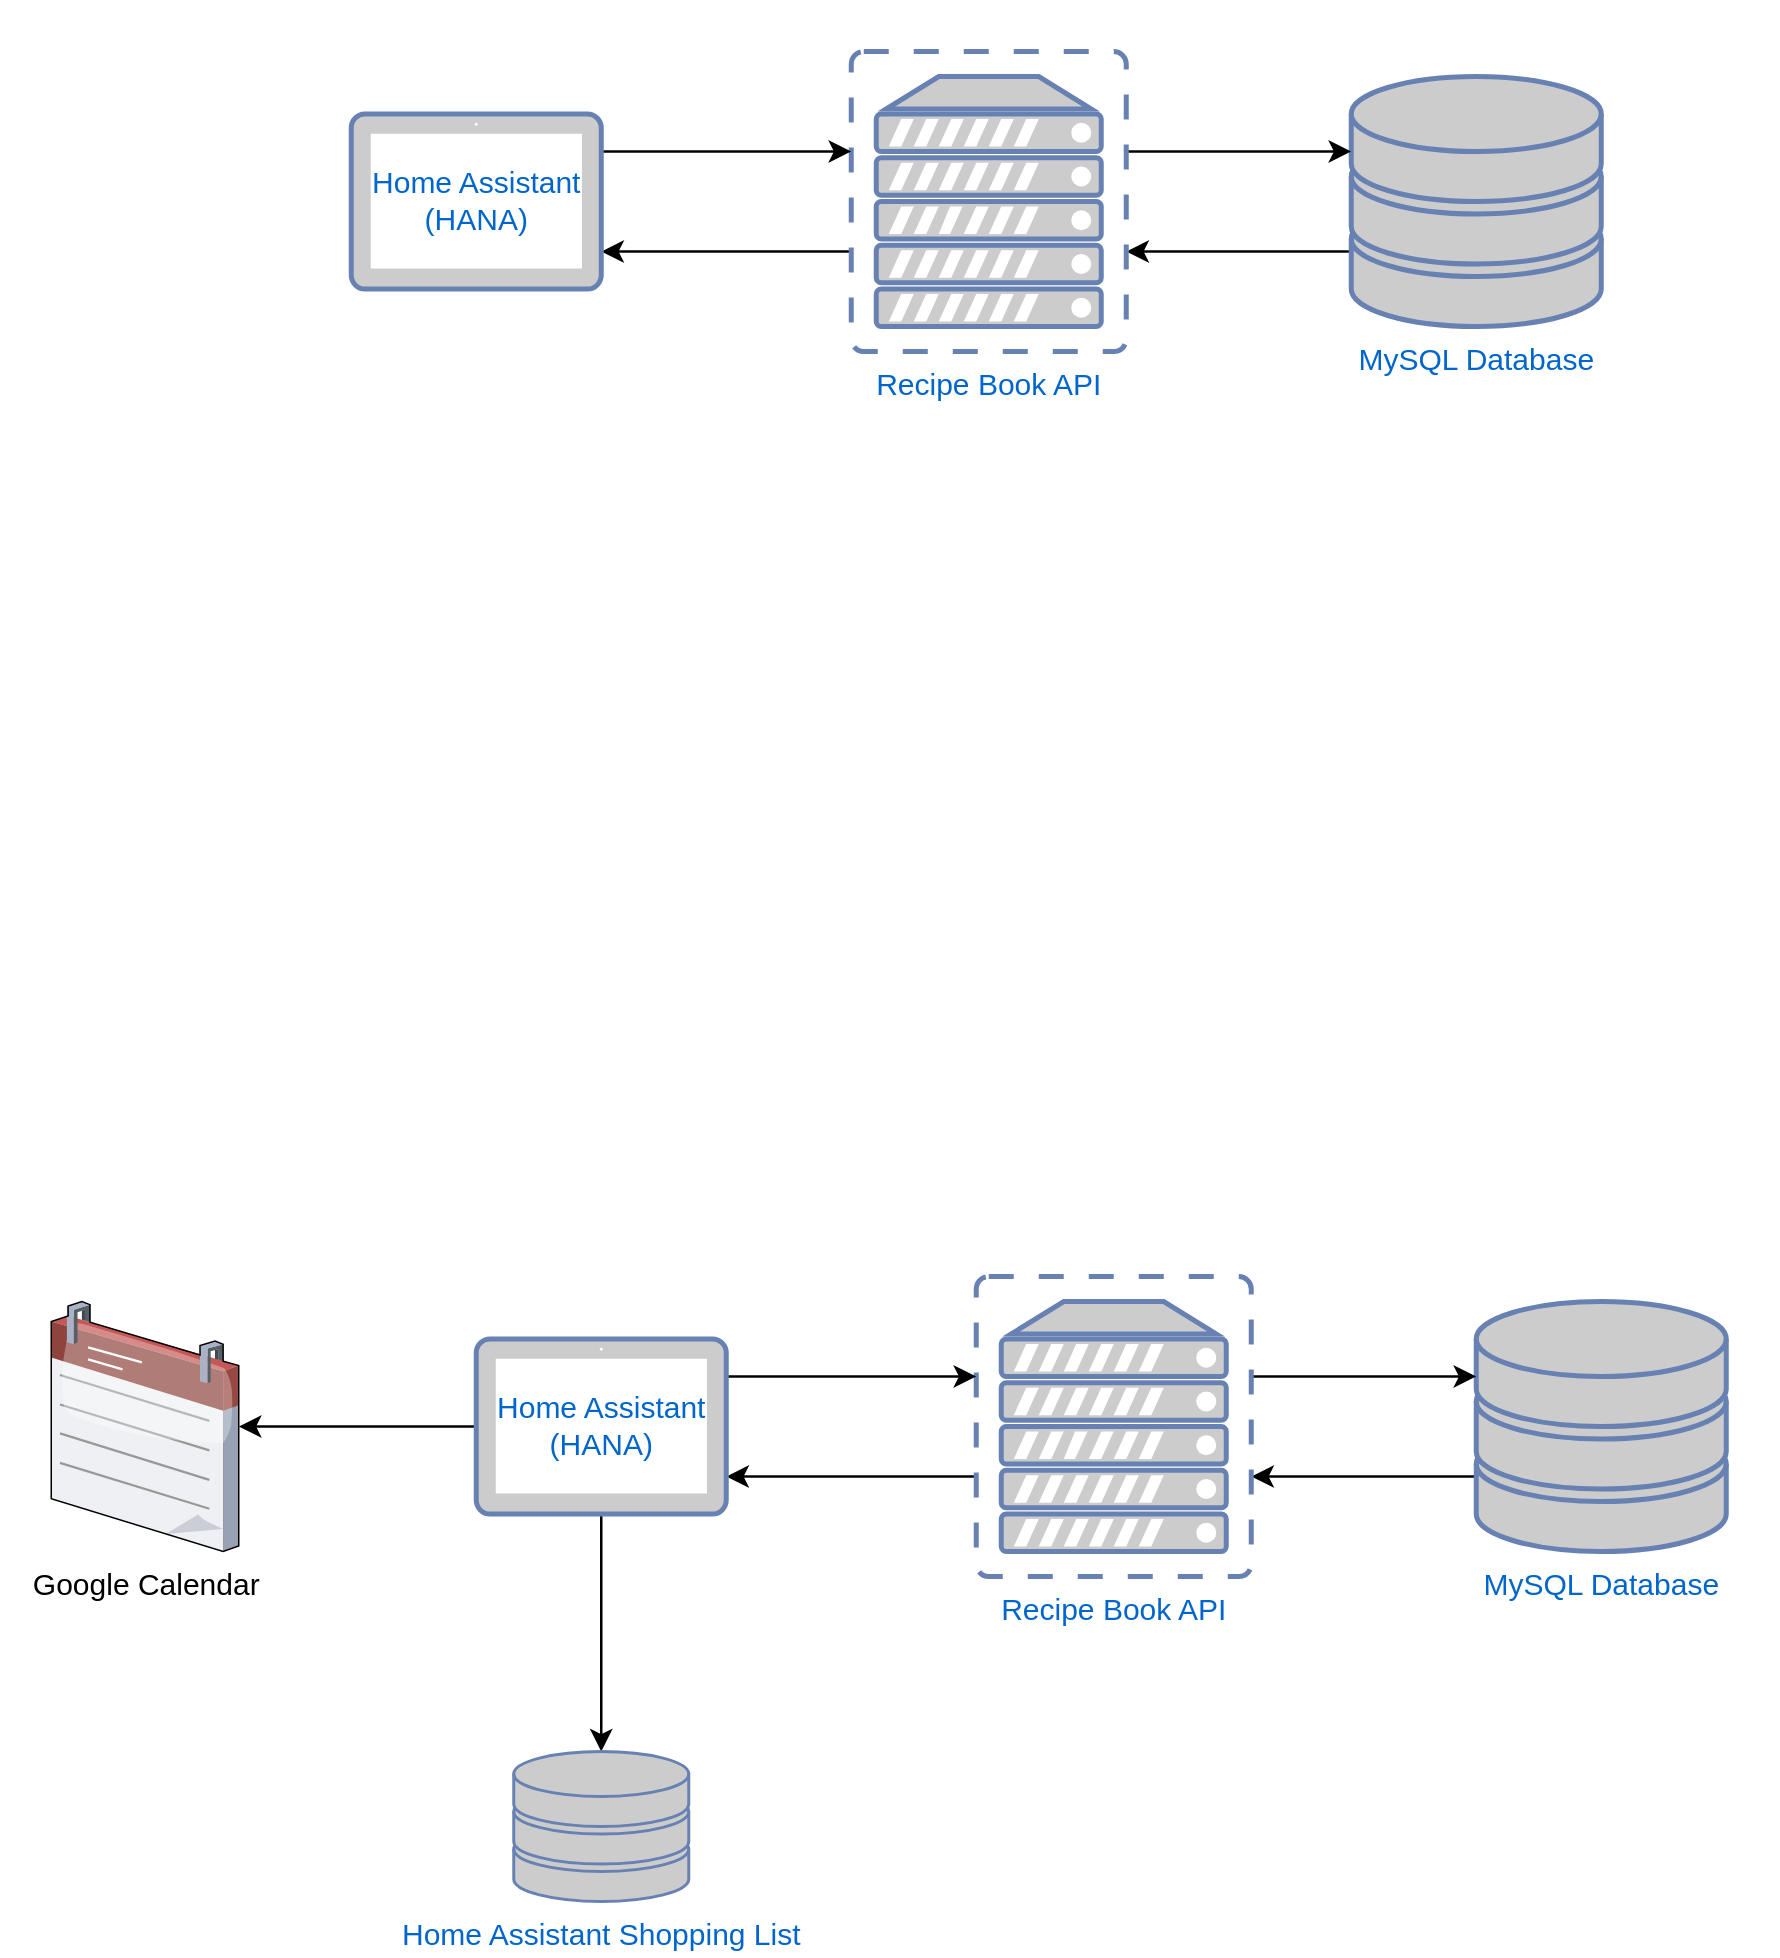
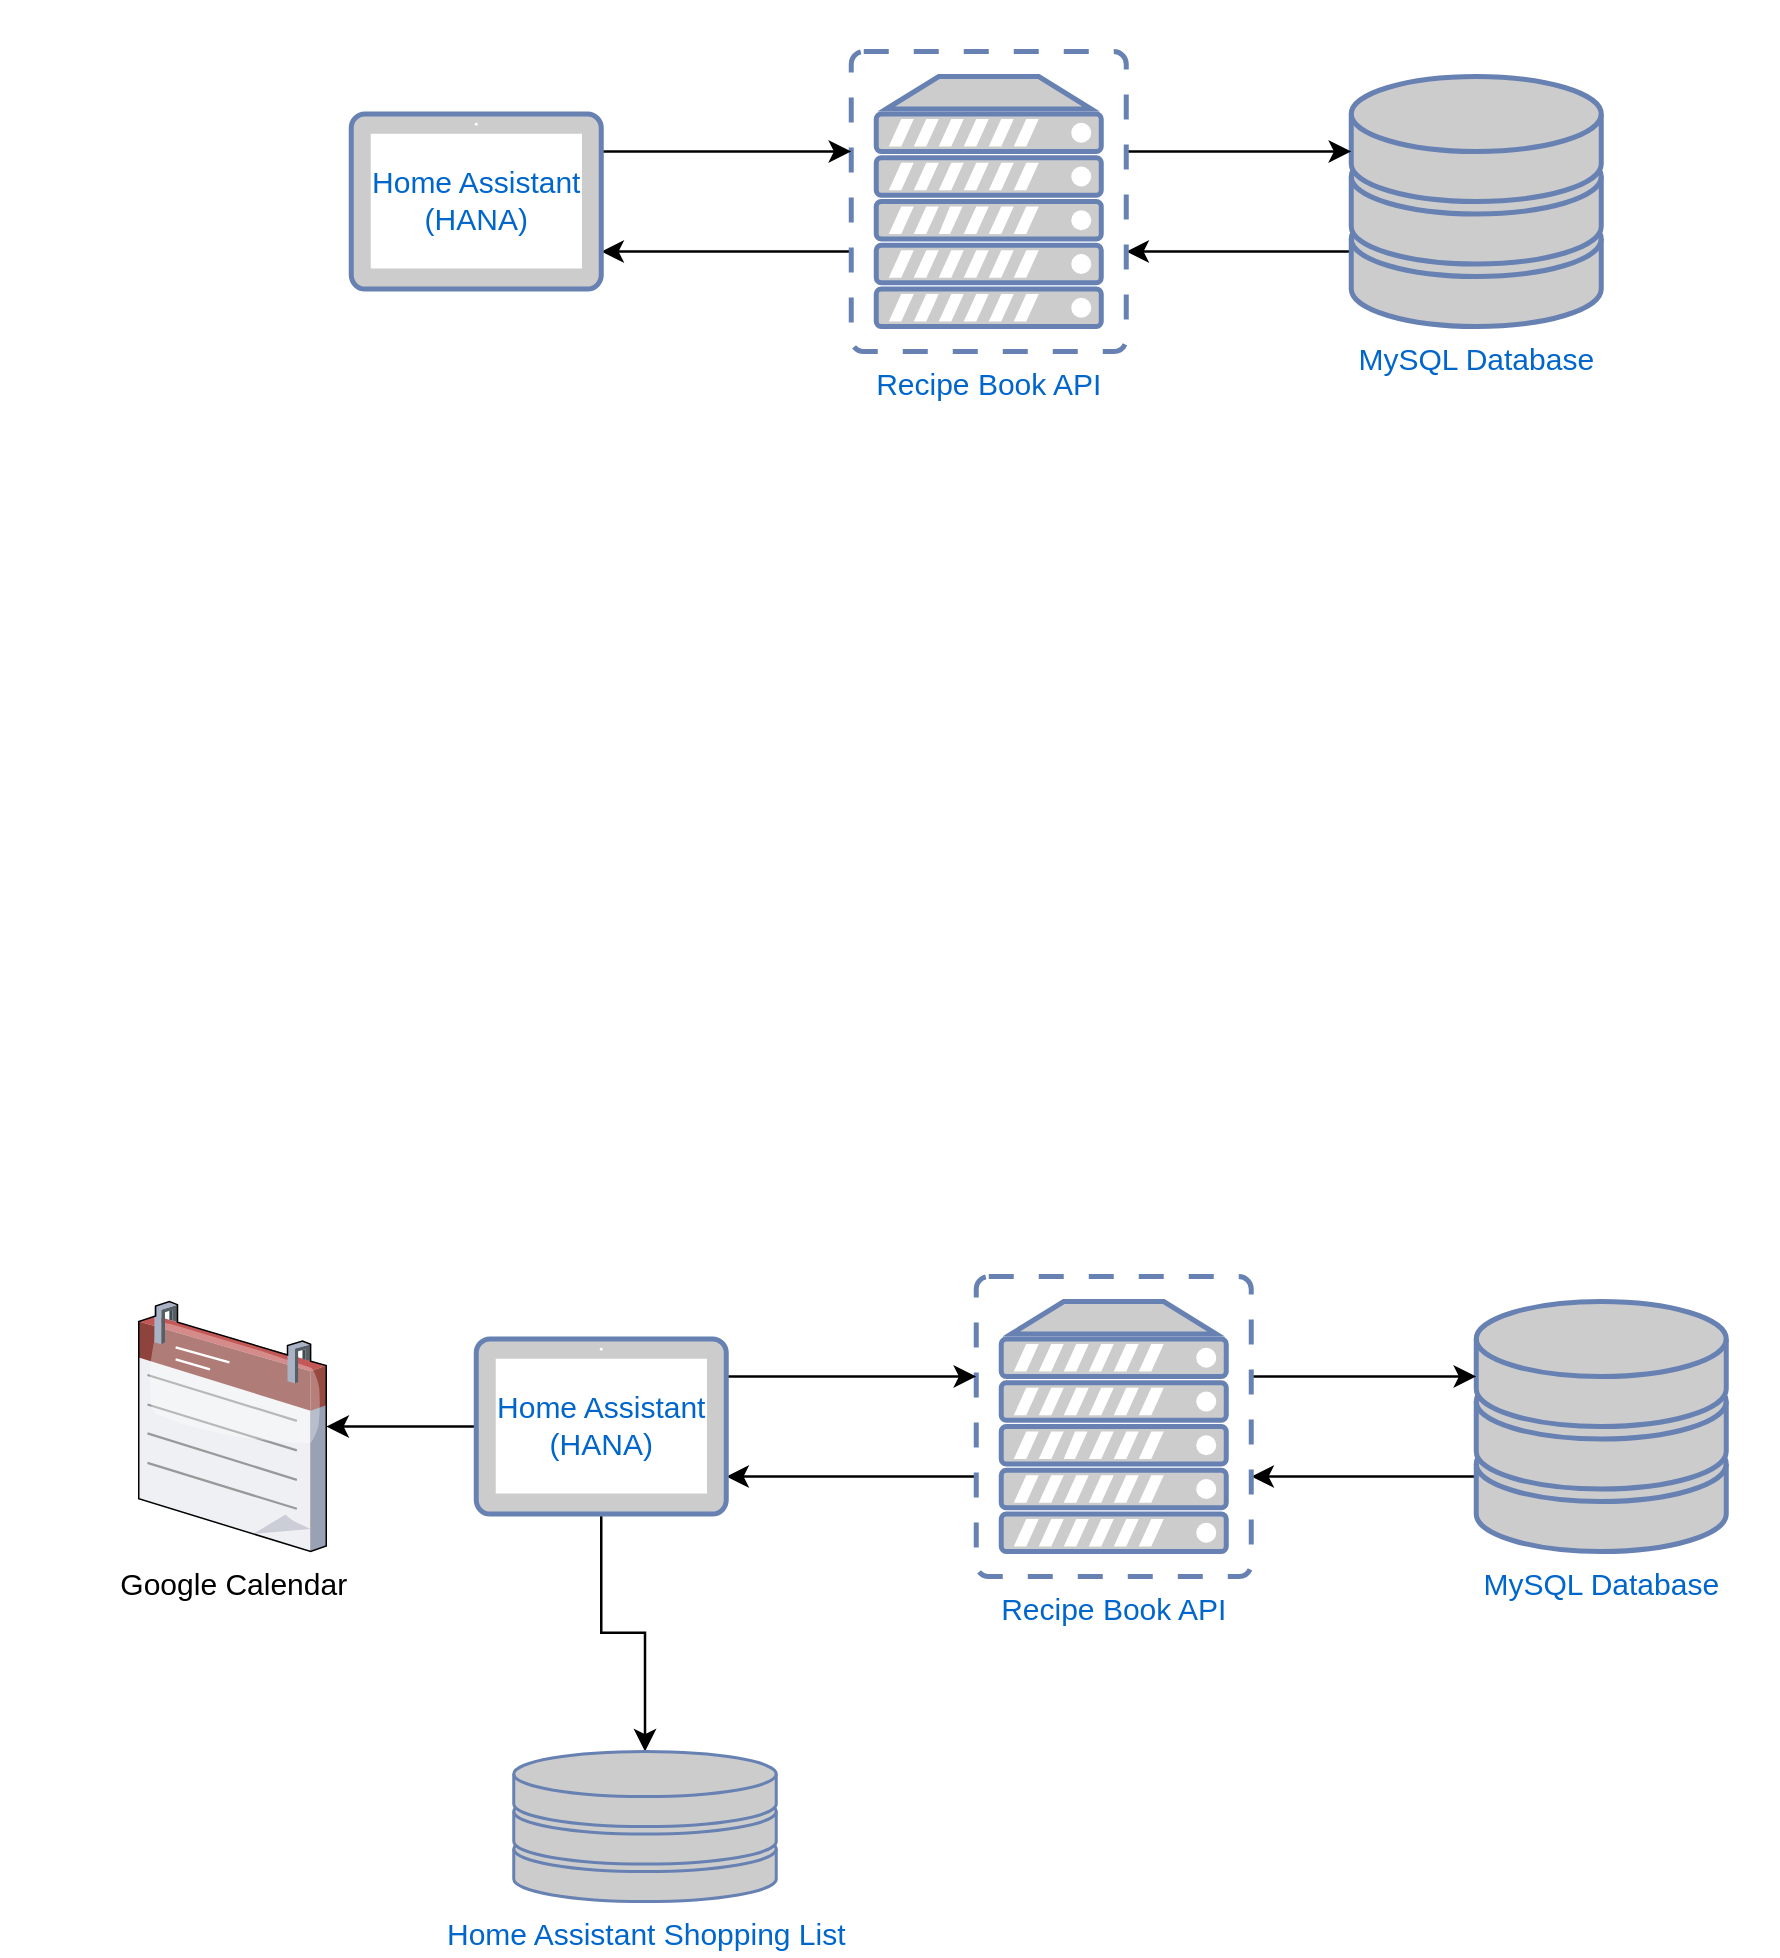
  <mxCell id="0" />
  <mxCell id="1" parent="0" />
  <mxCell id="2" value="" style="edgeStyle=orthogonalEdgeStyle;rounded=0;orthogonalLoop=1;jettySize=auto;html=1;" edge="1" parent="1" source="3" target="6"><mxGeometry relative="1" as="geometry"><Array as="points"><mxPoint x="510" y="100" /><mxPoint x="510" y="100" /></Array></mxGeometry></mxCell>
  <mxCell id="3" value="MySQL Database" style="fontColor=#0066CC;verticalAlign=top;verticalLabelPosition=bottom;labelPosition=center;align=center;html=1;outlineConnect=0;fillColor=#CCCCCC;strokeColor=#6881B3;gradientColor=none;gradientDirection=north;strokeWidth=2;shape=mxgraph.networks.storage;" vertex="1" parent="1"><mxGeometry x="540" y="30" width="100" height="100" as="geometry" /></mxCell>
  <mxCell id="4" value="" style="edgeStyle=orthogonalEdgeStyle;rounded=0;orthogonalLoop=1;jettySize=auto;html=1;" edge="1" parent="1" source="6" target="8"><mxGeometry relative="1" as="geometry"><Array as="points"><mxPoint x="270" y="100" /><mxPoint x="270" y="100" /></Array></mxGeometry></mxCell>
  <mxCell id="5" value="" style="edgeStyle=orthogonalEdgeStyle;rounded=0;orthogonalLoop=1;jettySize=auto;html=1;" edge="1" parent="1" source="6" target="3"><mxGeometry relative="1" as="geometry"><Array as="points"><mxPoint x="530" y="60" /><mxPoint x="530" y="60" /></Array></mxGeometry></mxCell>
  <mxCell id="6" value="Recipe Book API" style="fontColor=#0066CC;verticalAlign=top;verticalLabelPosition=bottom;labelPosition=center;align=center;html=1;outlineConnect=0;fillColor=#CCCCCC;strokeColor=#6881B3;gradientColor=none;gradientDirection=north;strokeWidth=2;shape=mxgraph.networks.virtual_server;" vertex="1" parent="1"><mxGeometry x="340" y="20" width="110" height="120" as="geometry" /></mxCell>
  <mxCell id="7" value="" style="edgeStyle=orthogonalEdgeStyle;rounded=0;orthogonalLoop=1;jettySize=auto;html=1;" edge="1" parent="1" source="8" target="6"><mxGeometry relative="1" as="geometry"><Array as="points"><mxPoint x="310" y="60" /><mxPoint x="310" y="60" /></Array></mxGeometry></mxCell>
  <mxCell id="8" value="Home Assistant&lt;br&gt;(HANA)" style="fontColor=#0066CC;verticalAlign=middle;verticalLabelPosition=middle;labelPosition=center;align=center;html=1;outlineConnect=0;fillColor=#CCCCCC;strokeColor=#6881B3;gradientColor=none;gradientDirection=north;strokeWidth=2;shape=mxgraph.networks.tablet;" vertex="1" parent="1"><mxGeometry x="140" y="45" width="100" height="70" as="geometry" /></mxCell>
  <mxCell id="9" value="" style="edgeStyle=orthogonalEdgeStyle;rounded=0;orthogonalLoop=1;jettySize=auto;html=1;" edge="1" parent="1" source="10" target="13"><mxGeometry relative="1" as="geometry"><Array as="points"><mxPoint x="560" y="590" /><mxPoint x="560" y="590" /></Array></mxGeometry></mxCell>
  <mxCell id="10" value="MySQL Database" style="fontColor=#0066CC;verticalAlign=top;verticalLabelPosition=bottom;labelPosition=center;align=center;html=1;outlineConnect=0;fillColor=#CCCCCC;strokeColor=#6881B3;gradientColor=none;gradientDirection=north;strokeWidth=2;shape=mxgraph.networks.storage;" vertex="1" parent="1"><mxGeometry x="590" y="520" width="100" height="100" as="geometry" /></mxCell>
  <mxCell id="11" value="" style="edgeStyle=orthogonalEdgeStyle;rounded=0;orthogonalLoop=1;jettySize=auto;html=1;" edge="1" parent="1" source="13" target="17"><mxGeometry relative="1" as="geometry"><Array as="points"><mxPoint x="320" y="590" /><mxPoint x="320" y="590" /></Array></mxGeometry></mxCell>
  <mxCell id="12" value="" style="edgeStyle=orthogonalEdgeStyle;rounded=0;orthogonalLoop=1;jettySize=auto;html=1;" edge="1" parent="1" source="13" target="10"><mxGeometry relative="1" as="geometry"><Array as="points"><mxPoint x="580" y="550" /><mxPoint x="580" y="550" /></Array></mxGeometry></mxCell>
  <mxCell id="13" value="Recipe Book API" style="fontColor=#0066CC;verticalAlign=top;verticalLabelPosition=bottom;labelPosition=center;align=center;html=1;outlineConnect=0;fillColor=#CCCCCC;strokeColor=#6881B3;gradientColor=none;gradientDirection=north;strokeWidth=2;shape=mxgraph.networks.virtual_server;" vertex="1" parent="1"><mxGeometry x="390" y="510" width="110" height="120" as="geometry" /></mxCell>
  <mxCell id="14" value="" style="edgeStyle=orthogonalEdgeStyle;rounded=0;orthogonalLoop=1;jettySize=auto;html=1;" edge="1" parent="1" source="17" target="13"><mxGeometry relative="1" as="geometry"><Array as="points"><mxPoint x="360" y="550" /><mxPoint x="360" y="550" /></Array></mxGeometry></mxCell>
  <mxCell id="15" value="" style="edgeStyle=orthogonalEdgeStyle;rounded=0;orthogonalLoop=1;jettySize=auto;html=1;" edge="1" parent="1" source="17" target="18"><mxGeometry relative="1" as="geometry" /></mxCell>
  <mxCell id="16" value="" style="edgeStyle=orthogonalEdgeStyle;rounded=0;orthogonalLoop=1;jettySize=auto;html=1;" edge="1" parent="1" source="17" target="19"><mxGeometry relative="1" as="geometry" /></mxCell>
  <mxCell id="17" value="Home Assistant&lt;br&gt;(HANA)" style="fontColor=#0066CC;verticalAlign=middle;verticalLabelPosition=middle;labelPosition=center;align=center;html=1;outlineConnect=0;fillColor=#CCCCCC;strokeColor=#6881B3;gradientColor=none;gradientDirection=north;strokeWidth=2;shape=mxgraph.networks.tablet;" vertex="1" parent="1"><mxGeometry x="190" y="535" width="100" height="70" as="geometry" /></mxCell>
- <mxCell id="18" value="Home Assistant Shopping List" style="fontColor=#0066CC;verticalAlign=top;verticalLabelPosition=bottom;labelPosition=center;align=center;html=1;outlineConnect=0;fillColor=#CCCCCC;strokeColor=#6881B3;gradientColor=none;gradientDirection=north;strokeWidth=2;shape=mxgraph.networks.storage;" vertex="1" parent="1"><mxGeometry x="205" y="700" width="70" height="60" as="geometry" /></mxCell>
- <mxCell id="19" value="Google Calendar" style="verticalLabelPosition=bottom;sketch=0;aspect=fixed;html=1;verticalAlign=top;strokeColor=none;align=center;outlineConnect=0;shape=mxgraph.citrix.calendar;" vertex="1" parent="1"><mxGeometry x="20" y="520" width="75" height="100" as="geometry" /></mxCell>
+ <mxCell id="18" value="Home Assistant Shopping List" style="fontColor=#0066CC;verticalAlign=top;verticalLabelPosition=bottom;labelPosition=center;align=center;html=1;outlineConnect=0;fillColor=#CCCCCC;strokeColor=#6881B3;gradientColor=none;gradientDirection=north;strokeWidth=2;shape=mxgraph.networks.storage;" vertex="1" parent="1"><mxGeometry x="205" y="700" width="105" height="60" as="geometry" /></mxCell>
+ <mxCell id="19" value="Google Calendar" style="verticalLabelPosition=bottom;sketch=0;aspect=fixed;html=1;verticalAlign=top;strokeColor=none;align=center;outlineConnect=0;shape=mxgraph.citrix.calendar;" vertex="1" parent="1"><mxGeometry x="55" y="520" width="75" height="100" as="geometry" /></mxCell>
